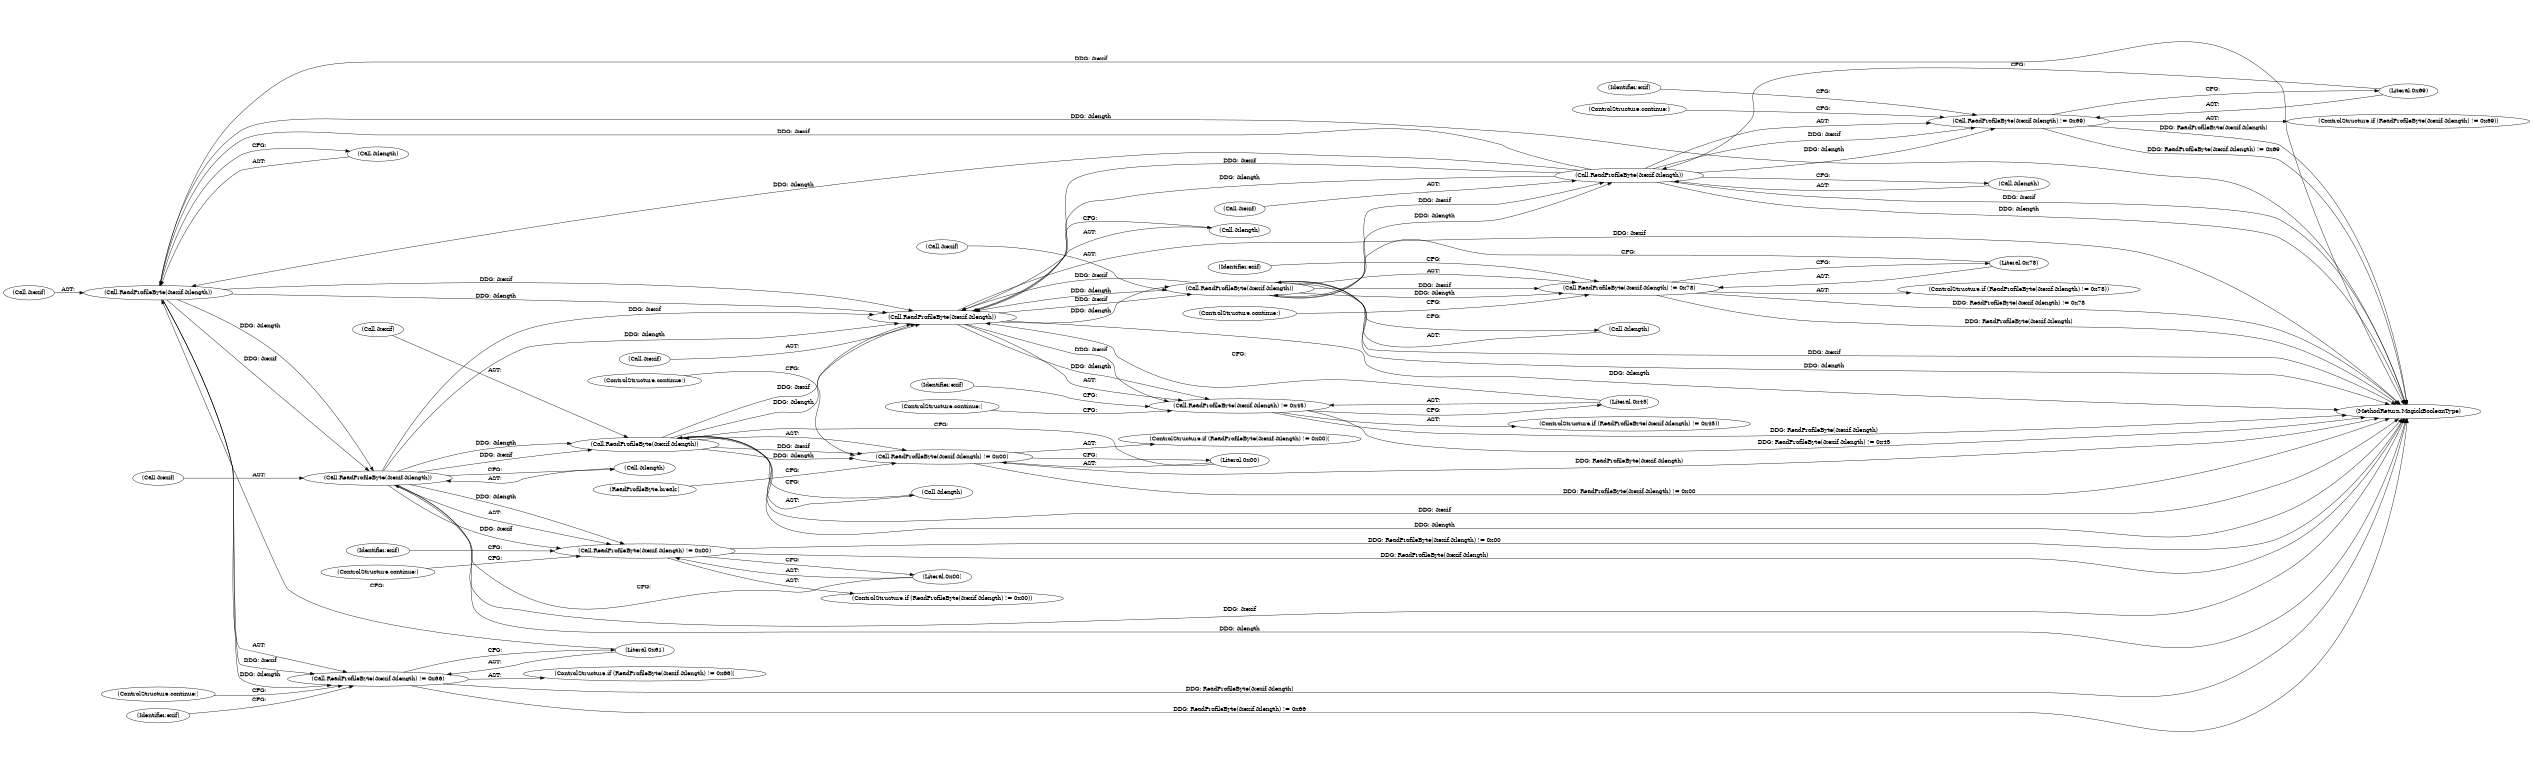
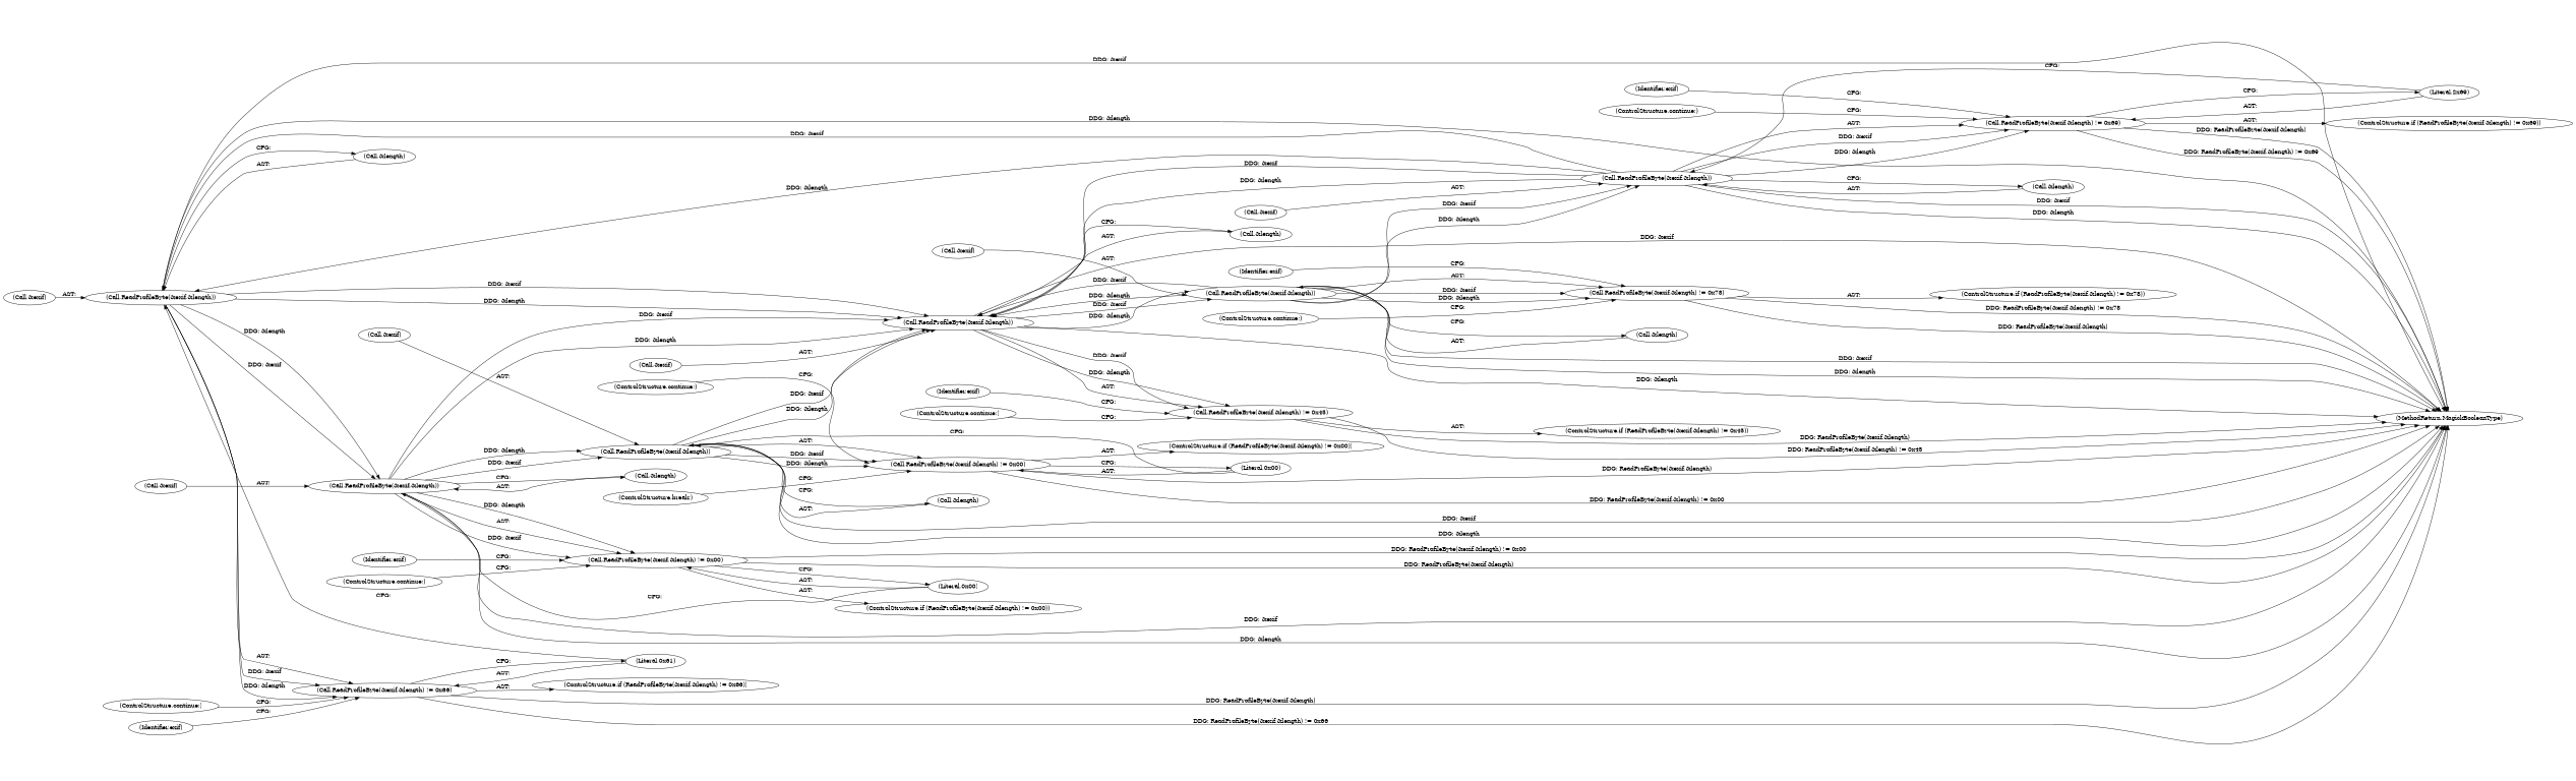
  digraph {
    rankdir=LR
    n1 [label="(Call,ReadProfileByte(&exif,&length))"]
    n2 [label="(Call,ReadProfileByte(&exif,&length))"]
    n3 [label="(Call,ReadProfileByte(&exif,&length))"]
    n4 [label="(Call,ReadProfileByte(&exif,&length) != 0x66)"]
    n5 [label="(Call,&length)"]
    n6 [label="(MethodReturn,MagickBooleanType)"]
    n7 [label="(Call,ReadProfileByte(&exif,&length))"]
    n8 [label="(Call,ReadProfileByte(&exif,&length) != 0x45)"]
    n9 [label="(Call,&length)"]
    n10 [label="(Call,ReadProfileByte(&exif,&length))"]
    n11 [label="(Call,ReadProfileByte(&exif,&length) != 0x00)"]
    n12 [label="(Call,&length)"]
    n13 [label="(Literal,0x61)"]
    n14 [label="(ControlStructure,if (ReadProfileByte(&exif,&length) != 0x66))"]
    n15 [label="(Call,ReadProfileByte(&exif,&length))"]
    n16 [label="(Call,ReadProfileByte(&exif,&length) != 0x69)"]
    n17 [label="(Call,&length)"]
-   n18 [label="(Literal,0x69)"]
+   n18 [label="(Literal,2x69)"]
    n19 [label="(ControlStructure,if (ReadProfileByte(&exif,&length) != 0x69))"]
    n20 [label="(Call,ReadProfileByte(&exif,&length) != 0x78)"]
    n21 [label="(Call,&length)"]
-   n22 [label="(Literal,0x78)"]
    n23 [label="(ControlStructure,if (ReadProfileByte(&exif,&length) != 0x78))"]
    n24 [label="(ControlStructure,if (ReadProfileByte(&exif,&length) != 0x45))"]
-   n25 [label="(Literal,0x45)"]
    n26 [label="(Call,ReadProfileByte(&exif,&length) != 0x00)"]
    n27 [label="(Call,&length)"]
    n28 [label="(Literal,0x00)"]
    n29 [label="(ControlStructure,if (ReadProfileByte(&exif,&length) != 0x00))"]
    n30 [label="(Literal,0x00)"]
    n31 [label="(ControlStructure,if (ReadProfileByte(&exif,&length) != 0x00))"]
    n32 [label="(ControlStructure,continue;)"]
    n33 [label="(ControlStructure,continue;)"]
    n34 [label="(ControlStructure,continue;)"]
    n35 [label="(Call,&exif)"]
    n36 [label="(Identifier,exif)"]
    n37 [label="(Call,&exif)"]
    n38 [label="(Call,&exif)"]
    n39 [label="(Call,&exif)"]
    n40 [label="(ControlStructure,continue;)"]
    n41 [label="(Identifier,exif)"]
    n42 [label="(Identifier,exif)"]
    n43 [label="(Identifier,exif)"]
    n44 [label="(ControlStructure,continue;)"]
-   n45 [label="(ReadProfileByte,break;)"]
+   n45 [label="(ControlStructure,break;)"]
    n46 [label="(Call,&exif)"]
    n47 [label="(ControlStructure,continue;)"]
    n48 [label="(Call,&exif)"]
    n49 [label="(Identifier,exif)"]
    n1 -> n2 [label="DDG: &exif"]
    n1 -> n2 [label="DDG: &length"]
    n1 -> n3 [label="DDG: &exif"]
    n1 -> n3 [label="DDG: &length"]
    n1 -> n4 [label="AST: "]
    n1 -> n4 [label="DDG: &exif"]
    n1 -> n4 [label="DDG: &length"]
    n1 -> n5 [label="CFG: "]
    n1 -> n6 [label="DDG: &exif"]
    n1 -> n6 [label="DDG: &length"]
    n2 -> n6 [label="DDG: &exif"]
    n2 -> n6 [label="DDG: &length"]
    n2 -> n7 [label="DDG: &exif"]
    n2 -> n7 [label="DDG: &length"]
    n2 -> n8 [label="AST: "]
    n2 -> n8 [label="DDG: &exif"]
    n2 -> n8 [label="DDG: &length"]
    n2 -> n9 [label="CFG: "]
    n3 -> n2 [label="DDG: &exif"]
    n3 -> n2 [label="DDG: &length"]
    n3 -> n6 [label="DDG: &exif"]
    n3 -> n6 [label="DDG: &length"]
    n3 -> n10 [label="DDG: &exif"]
    n3 -> n10 [label="DDG: &length"]
    n3 -> n11 [label="AST: "]
    n3 -> n11 [label="DDG: &exif"]
    n3 -> n11 [label="DDG: &length"]
    n3 -> n12 [label="CFG: "]
    n4 -> n6 [label="DDG: ReadProfileByte(&exif,&length)"]
    n4 -> n6 [label="DDG: ReadProfileByte(&exif,&length) != 0x66"]
    n4 -> n13 [label="CFG: "]
    n4 -> n14 [label="AST: "]
    n5 -> n1 [label="AST: "]
    n7 -> n2 [label="DDG: &exif"]
    n7 -> n2 [label="DDG: &length"]
    n7 -> n6 [label="DDG: &exif"]
    n7 -> n6 [label="DDG: &length"]
    n7 -> n15 [label="DDG: &exif"]
    n7 -> n15 [label="DDG: &length"]
    n7 -> n20 [label="AST: "]
    n7 -> n20 [label="DDG: &exif"]
    n7 -> n20 [label="DDG: &length"]
    n7 -> n21 [label="CFG: "]
    n8 -> n6 [label="DDG: ReadProfileByte(&exif,&length)"]
    n8 -> n6 [label="DDG: ReadProfileByte(&exif,&length) != 0x45"]
    n8 -> n24 [label="AST: "]
-   n8 -> n25 [label="CFG: "]
    n9 -> n2 [label="AST: "]
    n10 -> n2 [label="DDG: &exif"]
    n10 -> n2 [label="DDG: &length"]
    n10 -> n6 [label="DDG: &exif"]
    n10 -> n6 [label="DDG: &length"]
    n10 -> n26 [label="AST: "]
    n10 -> n26 [label="DDG: &exif"]
    n10 -> n26 [label="DDG: &length"]
    n10 -> n27 [label="CFG: "]
    n11 -> n6 [label="DDG: ReadProfileByte(&exif,&length)"]
    n11 -> n6 [label="DDG: ReadProfileByte(&exif,&length) != 0x00"]
    n11 -> n30 [label="CFG: "]
    n11 -> n31 [label="AST: "]
    n12 -> n3 [label="AST: "]
    n13 -> n1 [label="CFG: "]
    n13 -> n4 [label="AST: "]
    n15 -> n1 [label="DDG: &exif"]
    n15 -> n1 [label="DDG: &length"]
    n15 -> n2 [label="DDG: &exif"]
    n15 -> n2 [label="DDG: &length"]
    n15 -> n6 [label="DDG: &exif"]
    n15 -> n6 [label="DDG: &length"]
    n15 -> n16 [label="AST: "]
    n15 -> n16 [label="DDG: &exif"]
    n15 -> n16 [label="DDG: &length"]
    n15 -> n17 [label="CFG: "]
    n16 -> n6 [label="DDG: ReadProfileByte(&exif,&length)"]
    n16 -> n6 [label="DDG: ReadProfileByte(&exif,&length) != 0x69"]
    n16 -> n18 [label="CFG: "]
    n16 -> n19 [label="AST: "]
    n17 -> n15 [label="AST: "]
    n18 -> n15 [label="CFG: "]
    n18 -> n16 [label="AST: "]
    n20 -> n6 [label="DDG: ReadProfileByte(&exif,&length)"]
    n20 -> n6 [label="DDG: ReadProfileByte(&exif,&length) != 0x78"]
-   n20 -> n22 [label="CFG: "]
    n20 -> n23 [label="AST: "]
    n21 -> n7 [label="AST: "]
-   n22 -> n7 [label="CFG: "]
-   n22 -> n20 [label="AST: "]
-   n25 -> n2 [label="CFG: "]
-   n25 -> n8 [label="AST: "]
    n26 -> n6 [label="DDG: ReadProfileByte(&exif,&length)"]
    n26 -> n6 [label="DDG: ReadProfileByte(&exif,&length) != 0x00"]
    n26 -> n28 [label="CFG: "]
    n26 -> n29 [label="AST: "]
    n27 -> n10 [label="AST: "]
    n28 -> n10 [label="CFG: "]
    n28 -> n26 [label="AST: "]
    n30 -> n3 [label="CFG: "]
    n30 -> n11 [label="AST: "]
    n32 -> n11 [label="CFG: "]
    n33 -> n20 [label="CFG: "]
    n34 -> n26 [label="CFG: "]
    n35 -> n15 [label="AST: "]
    n36 -> n8 [label="CFG: "]
    n37 -> n3 [label="AST: "]
    n38 -> n10 [label="AST: "]
    n39 -> n7 [label="AST: "]
    n40 -> n4 [label="CFG: "]
    n41 -> n16 [label="CFG: "]
    n42 -> n4 [label="CFG: "]
    n43 -> n11 [label="CFG: "]
    n44 -> n16 [label="CFG: "]
    n45 -> n26 [label="CFG: "]
    n46 -> n2 [label="AST: "]
    n47 -> n8 [label="CFG: "]
    n48 -> n1 [label="AST: "]
    n49 -> n20 [label="CFG: "]
  }
